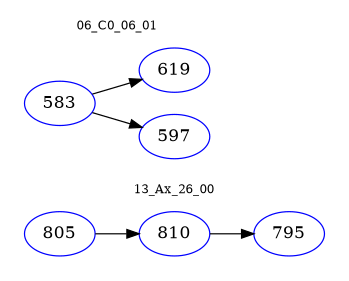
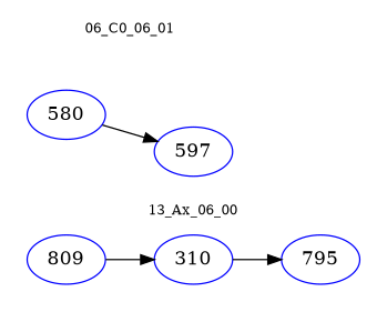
  digraph {
    rankdir=LR
    node [color=blue]
    edge [color=black]
-   n1 [label=805]
+   n1 [label=809]
    n2 [label=795]
-   n3 [label=810]
-   n4 [label=583]
+   n3 [label=310]
+   n4 [label=580]
    n5 [label=597]
-   n6 [label=619]
    subgraph cluster_1 {
      color=white
      fontsize=10
-     label="13_Ax_26_00"
+     label="13_Ax_06_00"
      n1
      n2
      n3
    }
    subgraph cluster_2 {
      color=white
      fontsize=10
      label="06_C0_06_01"
      n4
      n5
-     n6
    }
    n1 -> n3
    n3 -> n2
    n4 -> n5
-   n4 -> n6
  }
